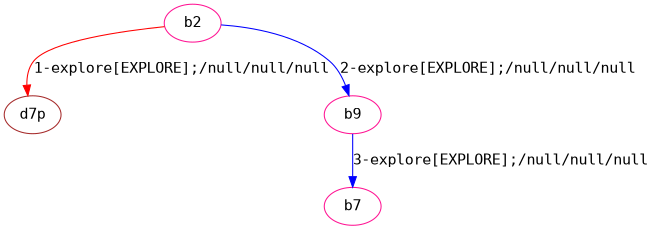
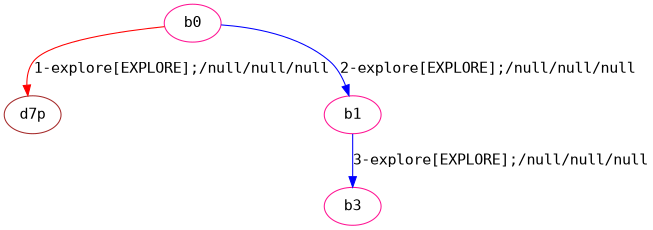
  digraph {
    fontname="DejaVu Sans Mono"
    node [color=deeppink fontname="DejaVu Sans Mono"]
    edge [color=blue fontname="DejaVu Sans Mono"]
    d7p [color=brown]
-   b0 [label=b2]
-   b1 [label=b9]
-   b3 [label=b7]
+   b0
+   b1
+   b3
    b0 -> d7p [color=red label="1-explore[EXPLORE];/null/null/null"]
    b0 -> b1 [label="2-explore[EXPLORE];/null/null/null"]
    b1 -> b3 [label="3-explore[EXPLORE];/null/null/null"]
  }
